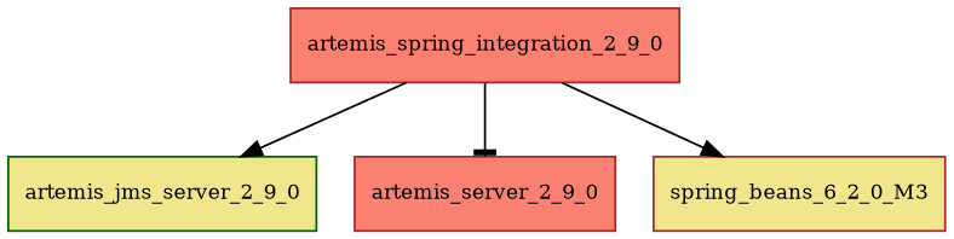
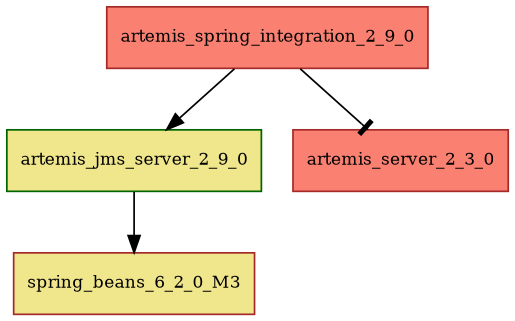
  digraph {
    node [color=brown fillcolor=khaki fontsize=10.0 shape=box style=filled]
    edge [arrowhead=normal]
    artemis_jms_server_2_9_0 [color=darkgreen]
    artemis_spring_integration_2_9_0 [fillcolor=salmon]
-   artemis_server_2_9_0 [fillcolor=salmon]
+   artemis_server_2_9_0 [fillcolor=salmon label=artemis_server_2_3_0]
    n4 [label=spring_beans_6_2_0_M3]
    artemis_spring_integration_2_9_0 -> artemis_jms_server_2_9_0
    artemis_spring_integration_2_9_0 -> artemis_server_2_9_0 [arrowhead=tee]
-   artemis_spring_integration_2_9_0 -> n4
+   artemis_jms_server_2_9_0 -> n4
  }
